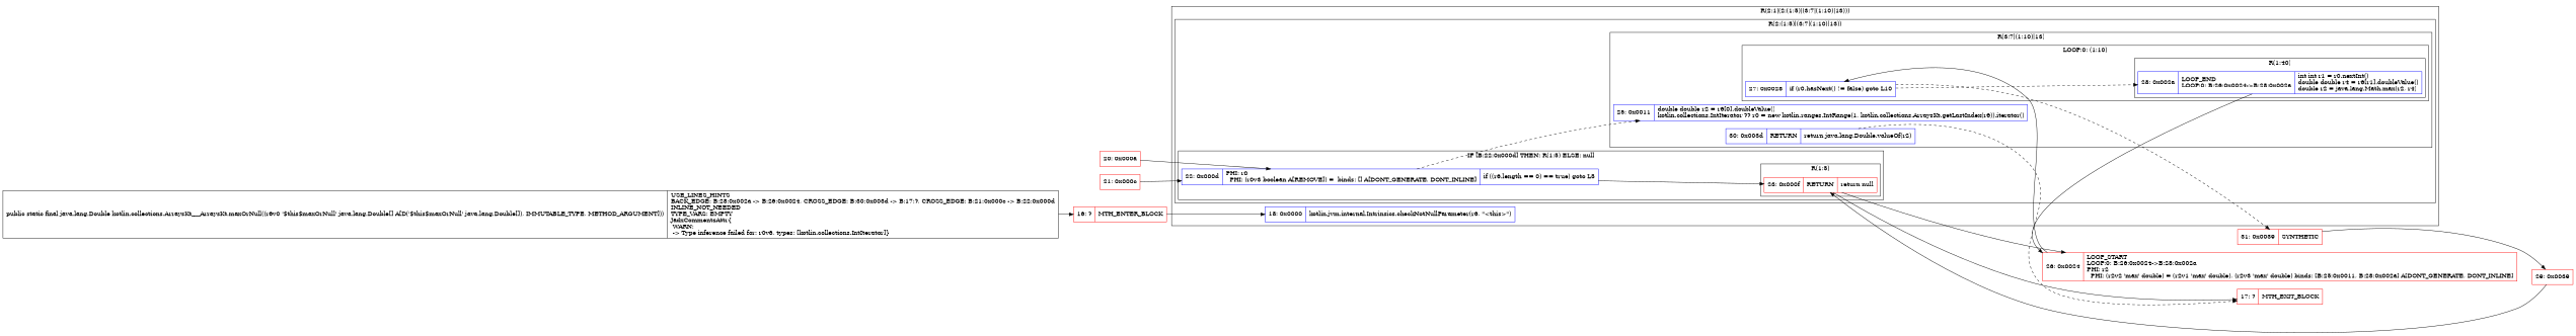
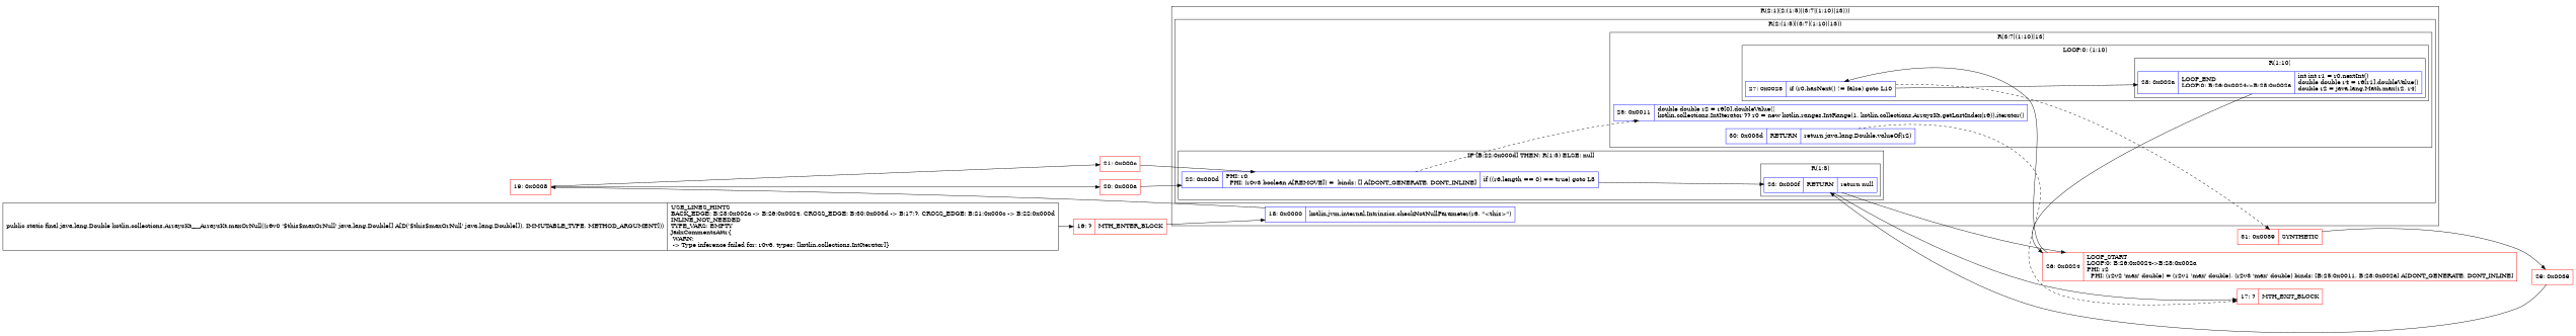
  digraph {
    rankdir=LR
    node [color=red shape=record]
-   n1 [label="{23\:\ 0x000f|RETURN\l|return null\l}"]
+   n1 [color=blue label="{23\:\ 0x000f|RETURN\l|return null\l}"]
    n2 [color=blue label="{22\:\ 0x000d|PHI: r0 \l  PHI: (r0v3 boolean A[REMOVE]) =  binds: [] A[DONT_GENERATE, DONT_INLINE]\l|if ((r6.length == 0) == true) goto L5\l}"]
    n3 [color=blue label="{28\:\ 0x002a|LOOP_END\lLOOP:0: B:26:0x0024\-\>B:28:0x002a\l|int int r1 = r0.nextInt()\ldouble double r4 = r6[r1].doubleValue()\ldouble r2 = java.lang.Math.max(r2, r4)\l}"]
    n4 [color=blue label="{27\:\ 0x0028|if (r0.hasNext() != false) goto L10\l}"]
    n5 [color=blue label="{25\:\ 0x0011|double double r2 = r6[0].doubleValue()\lkotlin.collections.IntIterator ?? r0 = new kotlin.ranges.IntRange(1, kotlin.collections.ArraysKt.getLastIndex(r6)).iterator()\l}"]
    n6 [color=blue label="{30\:\ 0x003d|RETURN\l|return java.lang.Double.valueOf(r2)\l}"]
    n7 [color=blue label="{18\:\ 0x0000|kotlin.jvm.internal.Intrinsics.checkNotNullParameter(r6, \"\<this\>\")\l}"]
    n8 [label="{17\:\ ?|MTH_EXIT_BLOCK\l}"]
    n9 [label="{26\:\ 0x0024|LOOP_START\lLOOP:0: B:26:0x0024\-\>B:28:0x002a\lPHI: r2 \l  PHI: (r2v2 'max' double) = (r2v1 'max' double), (r2v3 'max' double) binds: [B:25:0x0011, B:28:0x002a] A[DONT_GENERATE, DONT_INLINE]\l}"]
    n10 [label="{31\:\ 0x0039|SYNTHETIC\l}"]
+   n11 [label="{19\:\ 0x0008}"]
    n12 [label="{20\:\ 0x000a}"]
    n13 [label="{21\:\ 0x000c}"]
    n14 [label="{29\:\ 0x0039}"]
    n15 [label="{16\:\ ?|MTH_ENTER_BLOCK\l}"]
    n16 [label="{public static final java.lang.Double kotlin.collections.ArraysKt___ArraysKt.maxOrNull((r6v0 '$this$maxOrNull' java.lang.Double[] A[D('$this$maxOrNull' java.lang.Double[]), IMMUTABLE_TYPE, METHOD_ARGUMENT]))  | USE_LINES_HINTS\lBACK_EDGE: B:28:0x002a \-\> B:26:0x0024, CROSS_EDGE: B:30:0x003d \-\> B:17:?, CROSS_EDGE: B:21:0x000c \-\> B:22:0x000d\lINLINE_NOT_NEEDED\lTYPE_VARS: EMPTY\lJadxCommentsAttr\{\l WARN: \l \-\> Type inference failed for: r0v6, types: [kotlin.collections.IntIterator]\}\l}" color=""]
    subgraph cluster_1 {
      label="R(2:1|(2:(1:5)|(3:7|(1:10)|13)))"
      n7
      subgraph cluster_2 {
        label="R(2:(1:5)|(3:7|(1:10)|13))"
        subgraph cluster_3 {
          label="IF [B:22:0x000d] THEN: R(1:5) ELSE: null"
          n2
          subgraph cluster_4 {
            label="R(1:5)"
            n1
          }
        }
        subgraph cluster_5 {
          label="R(3:7|(1:10)|13)"
          n5
          n6
          subgraph cluster_6 {
            label="LOOP:0: (1:10)"
            n4
            subgraph cluster_7 {
-             label="R(1:40)"
+             label="R(1:10)"
              n3
            }
          }
        }
      }
    }
    n1 -> n8
    n1 -> n9
    n2 -> n1
    n2 -> n5 [style=dashed]
    n3 -> n9
-   n4 -> n3 [style=dashed]
+   n4 -> n3
    n4 -> n10 [style=dashed]
    n6 -> n8 [style=dashed]
+   n7 -> n11
    n9 -> n4
    n10 -> n14
+   n11 -> n12
+   n11 -> n13
    n12 -> n2
    n13 -> n2
    n14 -> n1
    n15 -> n7
    n16 -> n15
  }
